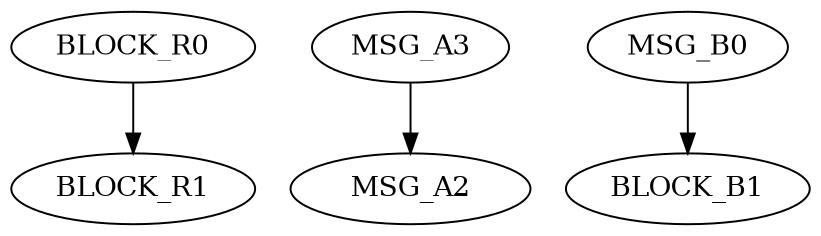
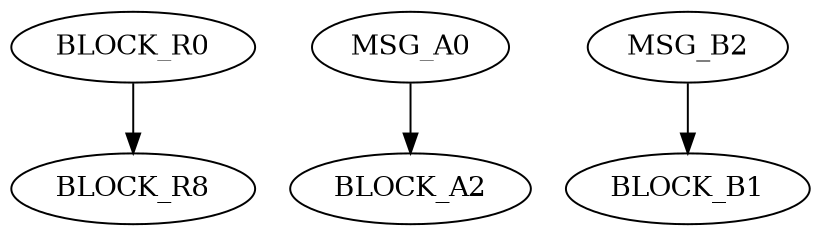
  digraph {
    node [cpu=0 pattern=R type=tmsg]
    edge [type=defdst]
    n1 [evtno=2 fid=1 gid=4048 label=BLOCK_R0 par=0 patentry=true toffs=0]
-   BLOCK_R1 [patexit=true qlo=1 tperiod=100000000 type=block]
-   MSG_A0 [evtno=1 fid=1 gid=4048 par=0 patentry=true pattern=A toffs=0 label=MSG_A3]
-   BLOCK_A2 [patexit=true pattern=A qlo=1 tperiod=100000000 type=block label=MSG_A2]
-   MSG_B0 [evtno=2 fid=1 gid=4048 par=0 patentry=true toffs=0]
+   BLOCK_R1 [patexit=true qlo=1 tperiod=100000000 type=block label=BLOCK_R8]
+   MSG_A0 [evtno=1 fid=1 gid=4048 par=0 patentry=true pattern=A toffs=0]
+   BLOCK_A2 [patexit=true pattern=A qlo=1 tperiod=100000000 type=block]
+   MSG_B0 [evtno=2 fid=1 gid=4048 par=0 patentry=true toffs=0 label=MSG_B2]
    BLOCK_B1 [patexit=true qlo=1 tperiod=100000000 type=block]
    n1 -> BLOCK_R1
    MSG_A0 -> BLOCK_A2
    MSG_B0 -> BLOCK_B1
  }
